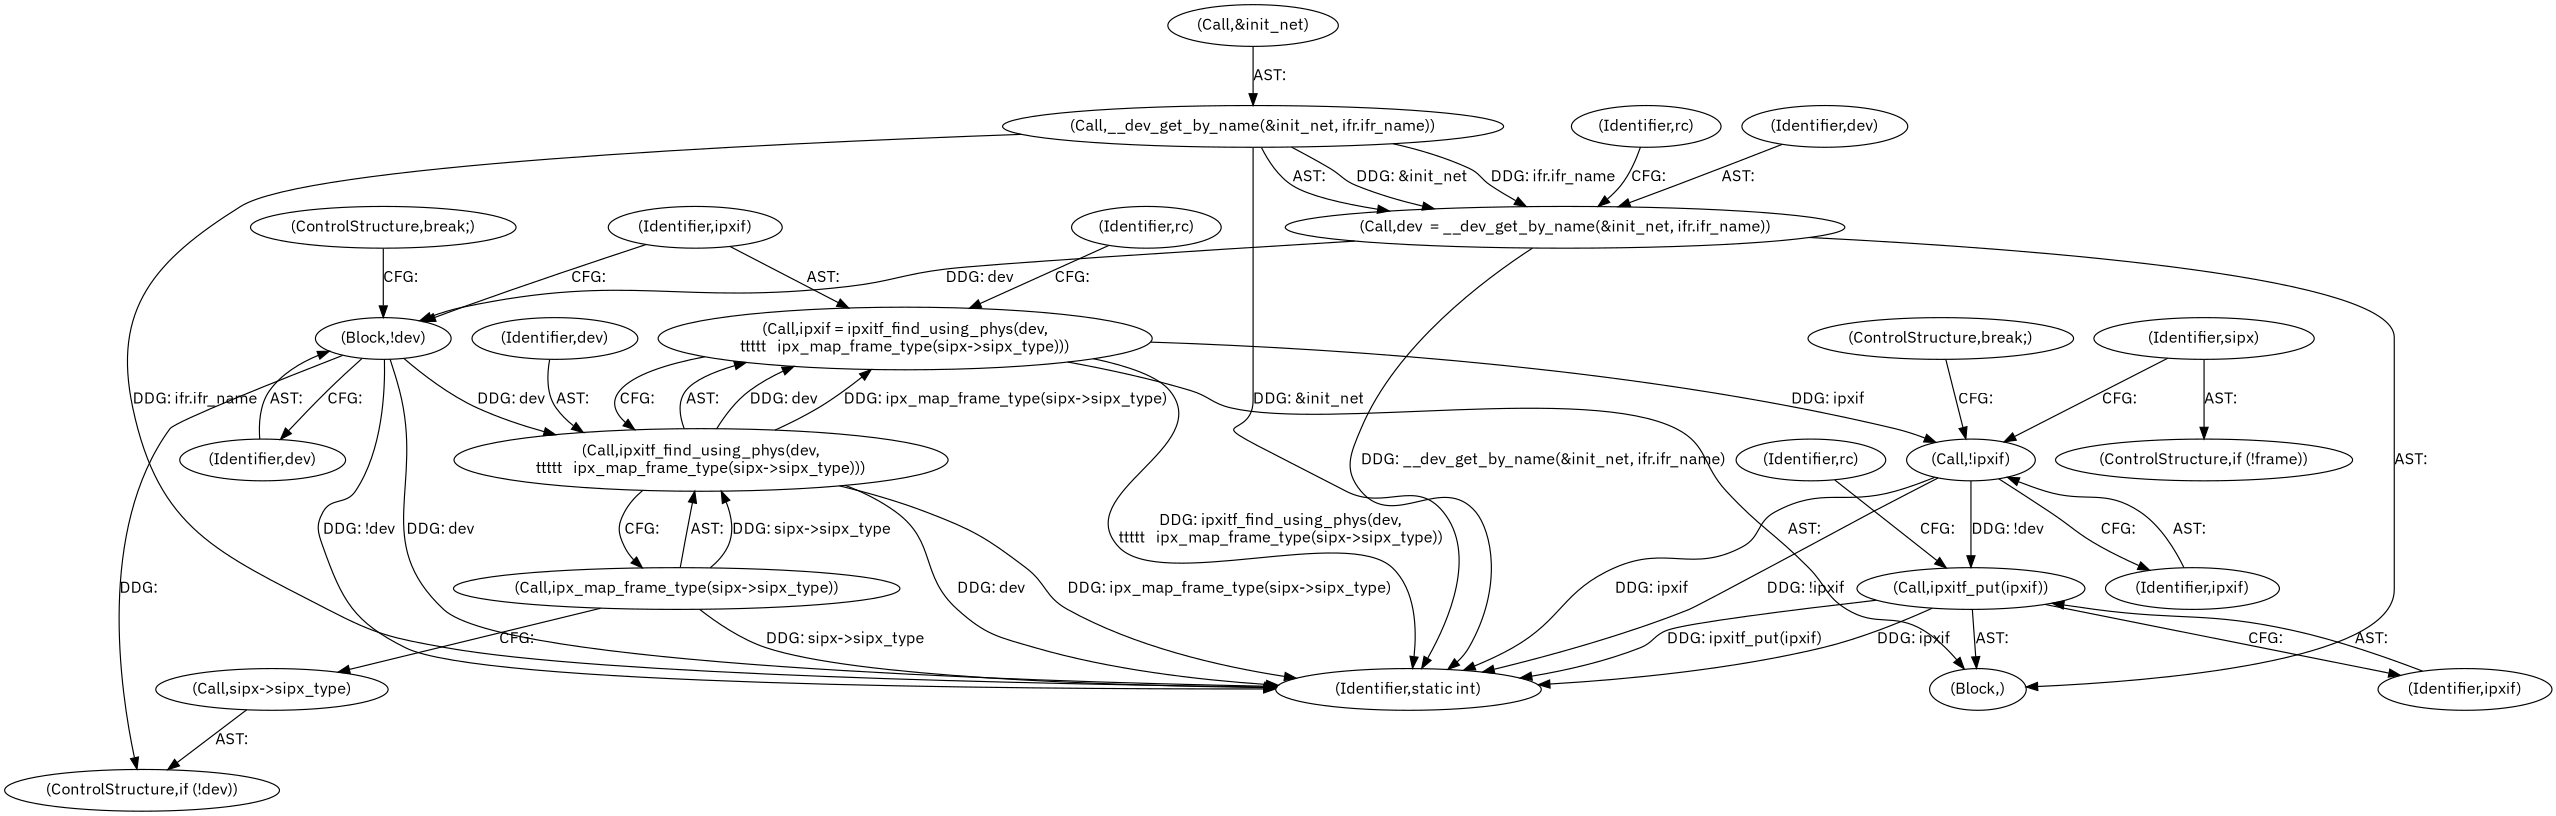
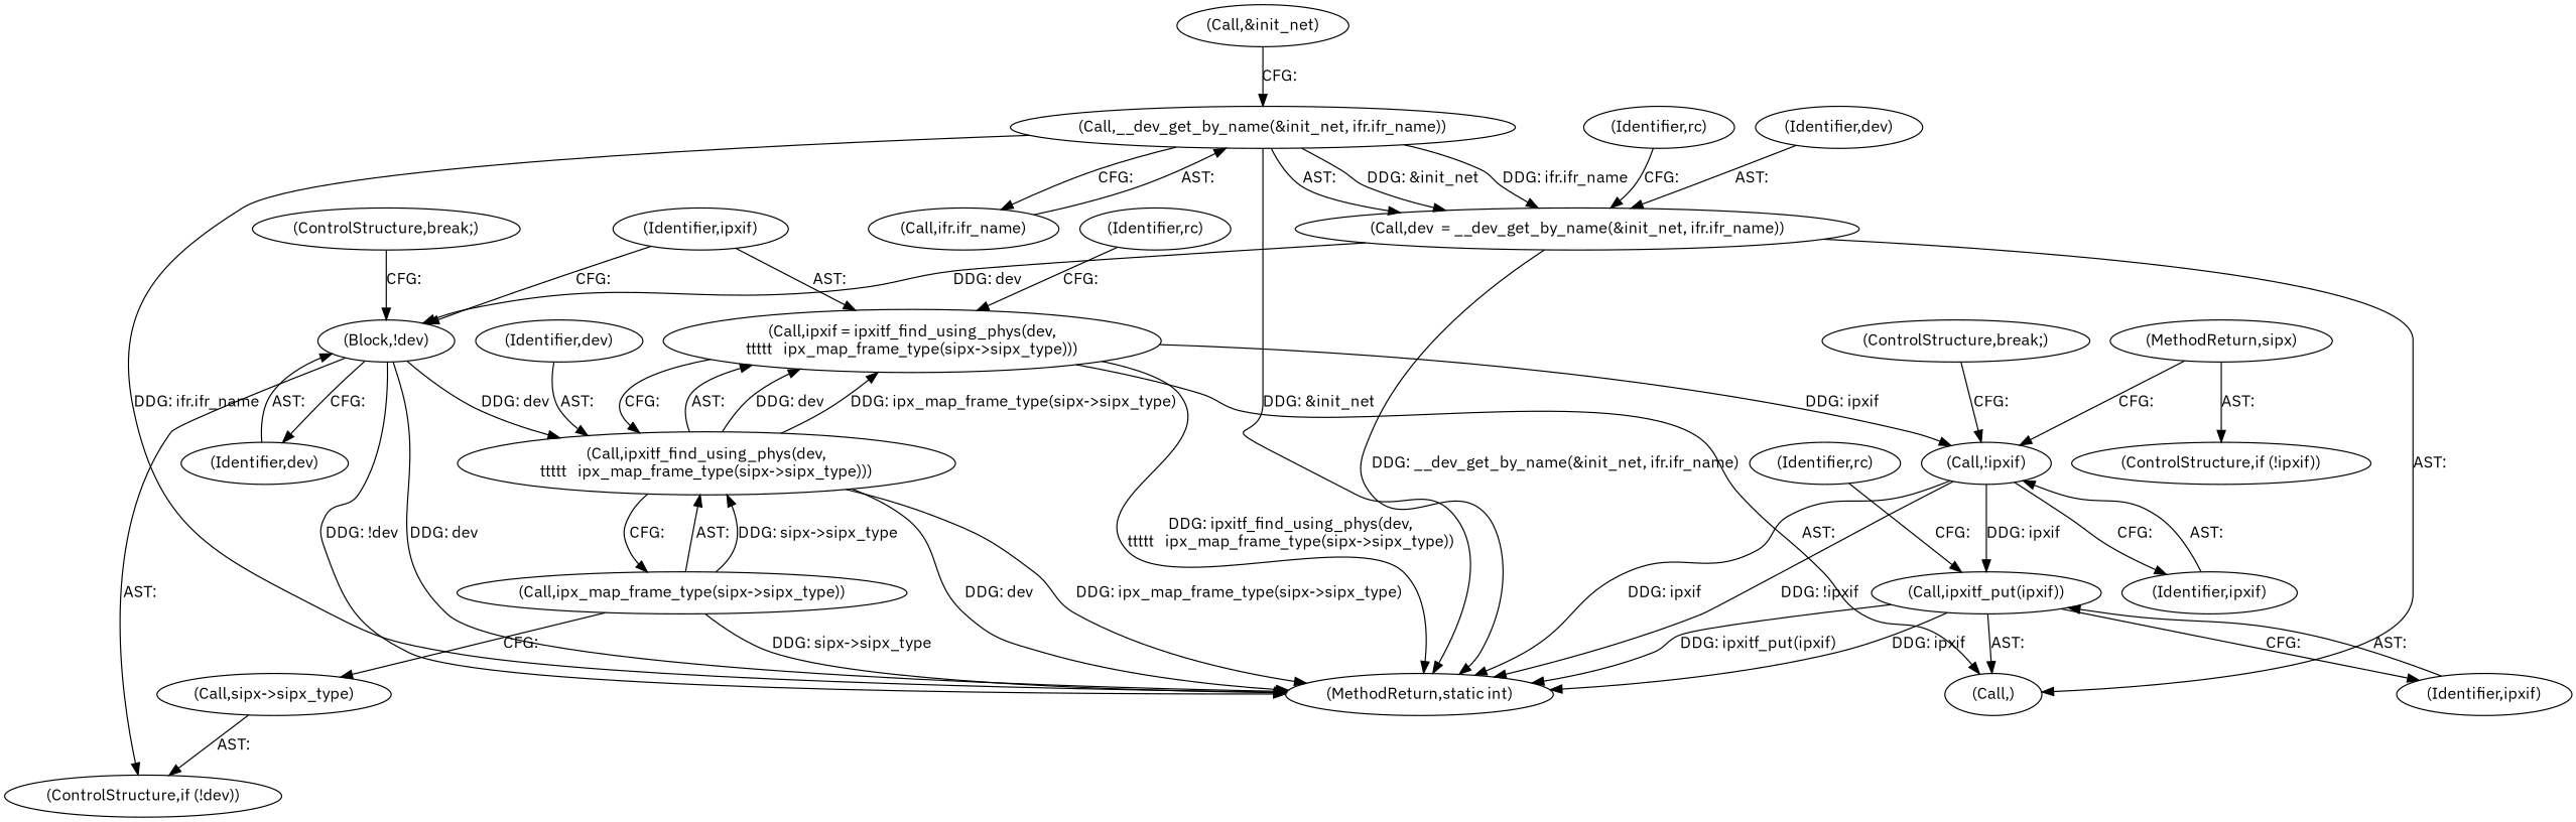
  digraph {
    fontname="IBM Plex Sans"
    node [fontname="IBM Plex Sans"]
    edge [fontname="IBM Plex Sans"]
    n1 [label="(Call,!ipxif)"]
    n2 [label="(Call,ipxitf_put(ipxif))"]
-   n3 [label="(Identifier,static int)"]
+   n3 [label="(MethodReturn,static int)"]
    n4 [label="(Identifier,ipxif)"]
-   n5 [label="(Block,)"]
+   n5 [label="(Call,)"]
    n6 [label="(Identifier,ipxif)"]
-   n7 [label="(ControlStructure,if (!frame))"]
+   n7 [label="(ControlStructure,if (!ipxif))"]
    n8 [label="(Call,ipxif = ipxitf_find_using_phys(dev,\n\t\t\t\t\t   ipx_map_frame_type(sipx->sipx_type)))"]
    n9 [label="(Call,ipxitf_find_using_phys(dev,\n\t\t\t\t\t   ipx_map_frame_type(sipx->sipx_type)))"]
    n10 [label="(Call,ipx_map_frame_type(sipx->sipx_type))"]
    n11 [label="(Call,sipx->sipx_type)"]
    n12 [label="(Block,!dev)"]
    n13 [label="(Identifier,dev)"]
    n14 [label="(ControlStructure,if (!dev))"]
    n15 [label="(Call,dev  = __dev_get_by_name(&init_net, ifr.ifr_name))"]
    n16 [label="(Call,__dev_get_by_name(&init_net, ifr.ifr_name))"]
+   n17 [label="(Call,ifr.ifr_name)"]
    n18 [label="(Identifier,ipxif)"]
    n19 [label="(Call,&init_net)"]
    n20 [label="(Identifier,dev)"]
-   n21 [label="(Identifier,sipx)"]
+   n21 [label="(MethodReturn,sipx)"]
    n22 [label="(Identifier,rc)"]
    n23 [label="(Identifier,dev)"]
    n24 [label="(ControlStructure,break;)"]
    n25 [label="(Identifier,rc)"]
    n26 [label="(ControlStructure,break;)"]
    n27 [label="(Identifier,rc)"]
-   n1 -> n2 [label="DDG: !dev"]
+   n1 -> n2 [label="DDG: ipxif"]
    n1 -> n3 [label="DDG: ipxif"]
    n1 -> n3 [label="DDG: !ipxif"]
    n1 -> n4 [label="CFG: "]
    n2 -> n3 [label="DDG: ipxitf_put(ipxif)"]
    n2 -> n3 [label="DDG: ipxif"]
    n2 -> n5 [label="AST: "]
    n2 -> n6 [label="CFG: "]
    n4 -> n1 [label="AST: "]
    n6 -> n2 [label="AST: "]
    n8 -> n1 [label="DDG: ipxif"]
    n8 -> n3 [label="DDG: ipxitf_find_using_phys(dev,\n\t\t\t\t\t   ipx_map_frame_type(sipx->sipx_type))"]
    n8 -> n5 [label="AST: "]
    n8 -> n9 [label="CFG: "]
    n9 -> n3 [label="DDG: dev"]
    n9 -> n3 [label="DDG: ipx_map_frame_type(sipx->sipx_type)"]
    n9 -> n8 [label="AST: "]
    n9 -> n8 [label="DDG: dev"]
    n9 -> n8 [label="DDG: ipx_map_frame_type(sipx->sipx_type)"]
    n9 -> n10 [label="CFG: "]
    n10 -> n3 [label="DDG: sipx->sipx_type"]
    n10 -> n9 [label="AST: "]
    n10 -> n9 [label="DDG: sipx->sipx_type"]
    n10 -> n11 [label="CFG: "]
    n11 -> n14 [label="AST: "]
    n12 -> n3 [label="DDG: !dev"]
    n12 -> n3 [label="DDG: dev"]
    n12 -> n9 [label="DDG: dev"]
    n12 -> n13 [label="CFG: "]
-   n12 -> n14 [label="DDG: "]
+   n12 -> n14 [label="AST: "]
    n13 -> n12 [label="AST: "]
    n15 -> n3 [label="DDG: __dev_get_by_name(&init_net, ifr.ifr_name)"]
    n15 -> n5 [label="AST: "]
    n15 -> n12 [label="DDG: dev"]
    n16 -> n3 [label="DDG: ifr.ifr_name"]
    n16 -> n3 [label="DDG: &init_net"]
    n16 -> n15 [label="AST: "]
    n16 -> n15 [label="DDG: &init_net"]
    n16 -> n15 [label="DDG: ifr.ifr_name"]
+   n16 -> n17 [label="CFG: "]
+   n17 -> n16 [label="AST: "]
    n18 -> n8 [label="AST: "]
    n18 -> n12 [label="CFG: "]
-   n19 -> n16 [label="AST: "]
+   n19 -> n16 [label="CFG: "]
    n20 -> n9 [label="AST: "]
    n21 -> n1 [label="CFG: "]
    n21 -> n7 [label="AST: "]
    n22 -> n8 [label="CFG: "]
    n23 -> n15 [label="AST: "]
    n24 -> n1 [label="CFG: "]
    n25 -> n15 [label="CFG: "]
    n26 -> n12 [label="CFG: "]
    n27 -> n2 [label="CFG: "]
  }
